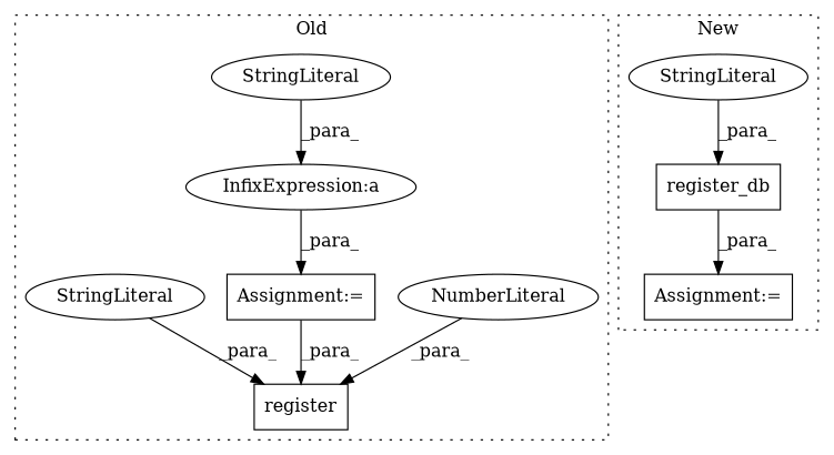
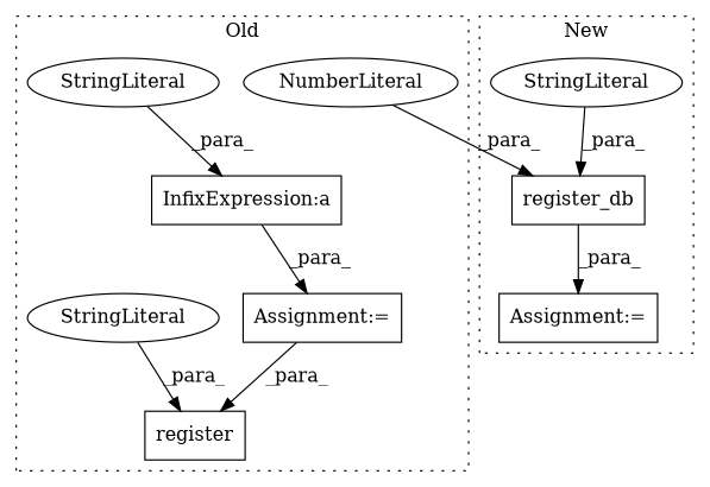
  digraph {
    node [a=45 l=1 shape=box]
    n1 [a=32 l="9,1" label=register s="431,465"]
-   n2 [a=27 l=3 label="InfixExpression:a" s=403 shape=ellipse]
+   n2 [a=27 l=3 label="InfixExpression:a" s=403]
    n3 [a=34 label=NumberLiteral s=464 shape=ellipse]
    n4 [l=15 label=StringLiteral s=406 shape=ellipse]
    n5 [a=7 label="Assignment:=" s=393]
    n6 [l=15 label=StringLiteral s=448 shape=ellipse]
    n7 [a=32 l="8,1" label=register_db s="696,719"]
    n8 [l=15 label=StringLiteral s=704 shape=ellipse]
    n9 [a=7 label="Assignment:=" s=695]
    subgraph cluster_1 {
      label=Old
      style=dotted
      n1
      n2
      n3
      n4
      n5
      n6
    }
    subgraph cluster_2 {
      label=New
      style=dotted
      n7
      n8
      n9
    }
    n2 -> n5 [label=_para_]
-   n3 -> n1 [label=_para_]
+   n3 -> n7 [label=_para_]
    n4 -> n2 [label=_para_]
    n5 -> n1 [label=_para_]
    n6 -> n1 [label=_para_]
    n7 -> n9 [label=_para_]
    n8 -> n7 [label=_para_]
  }
